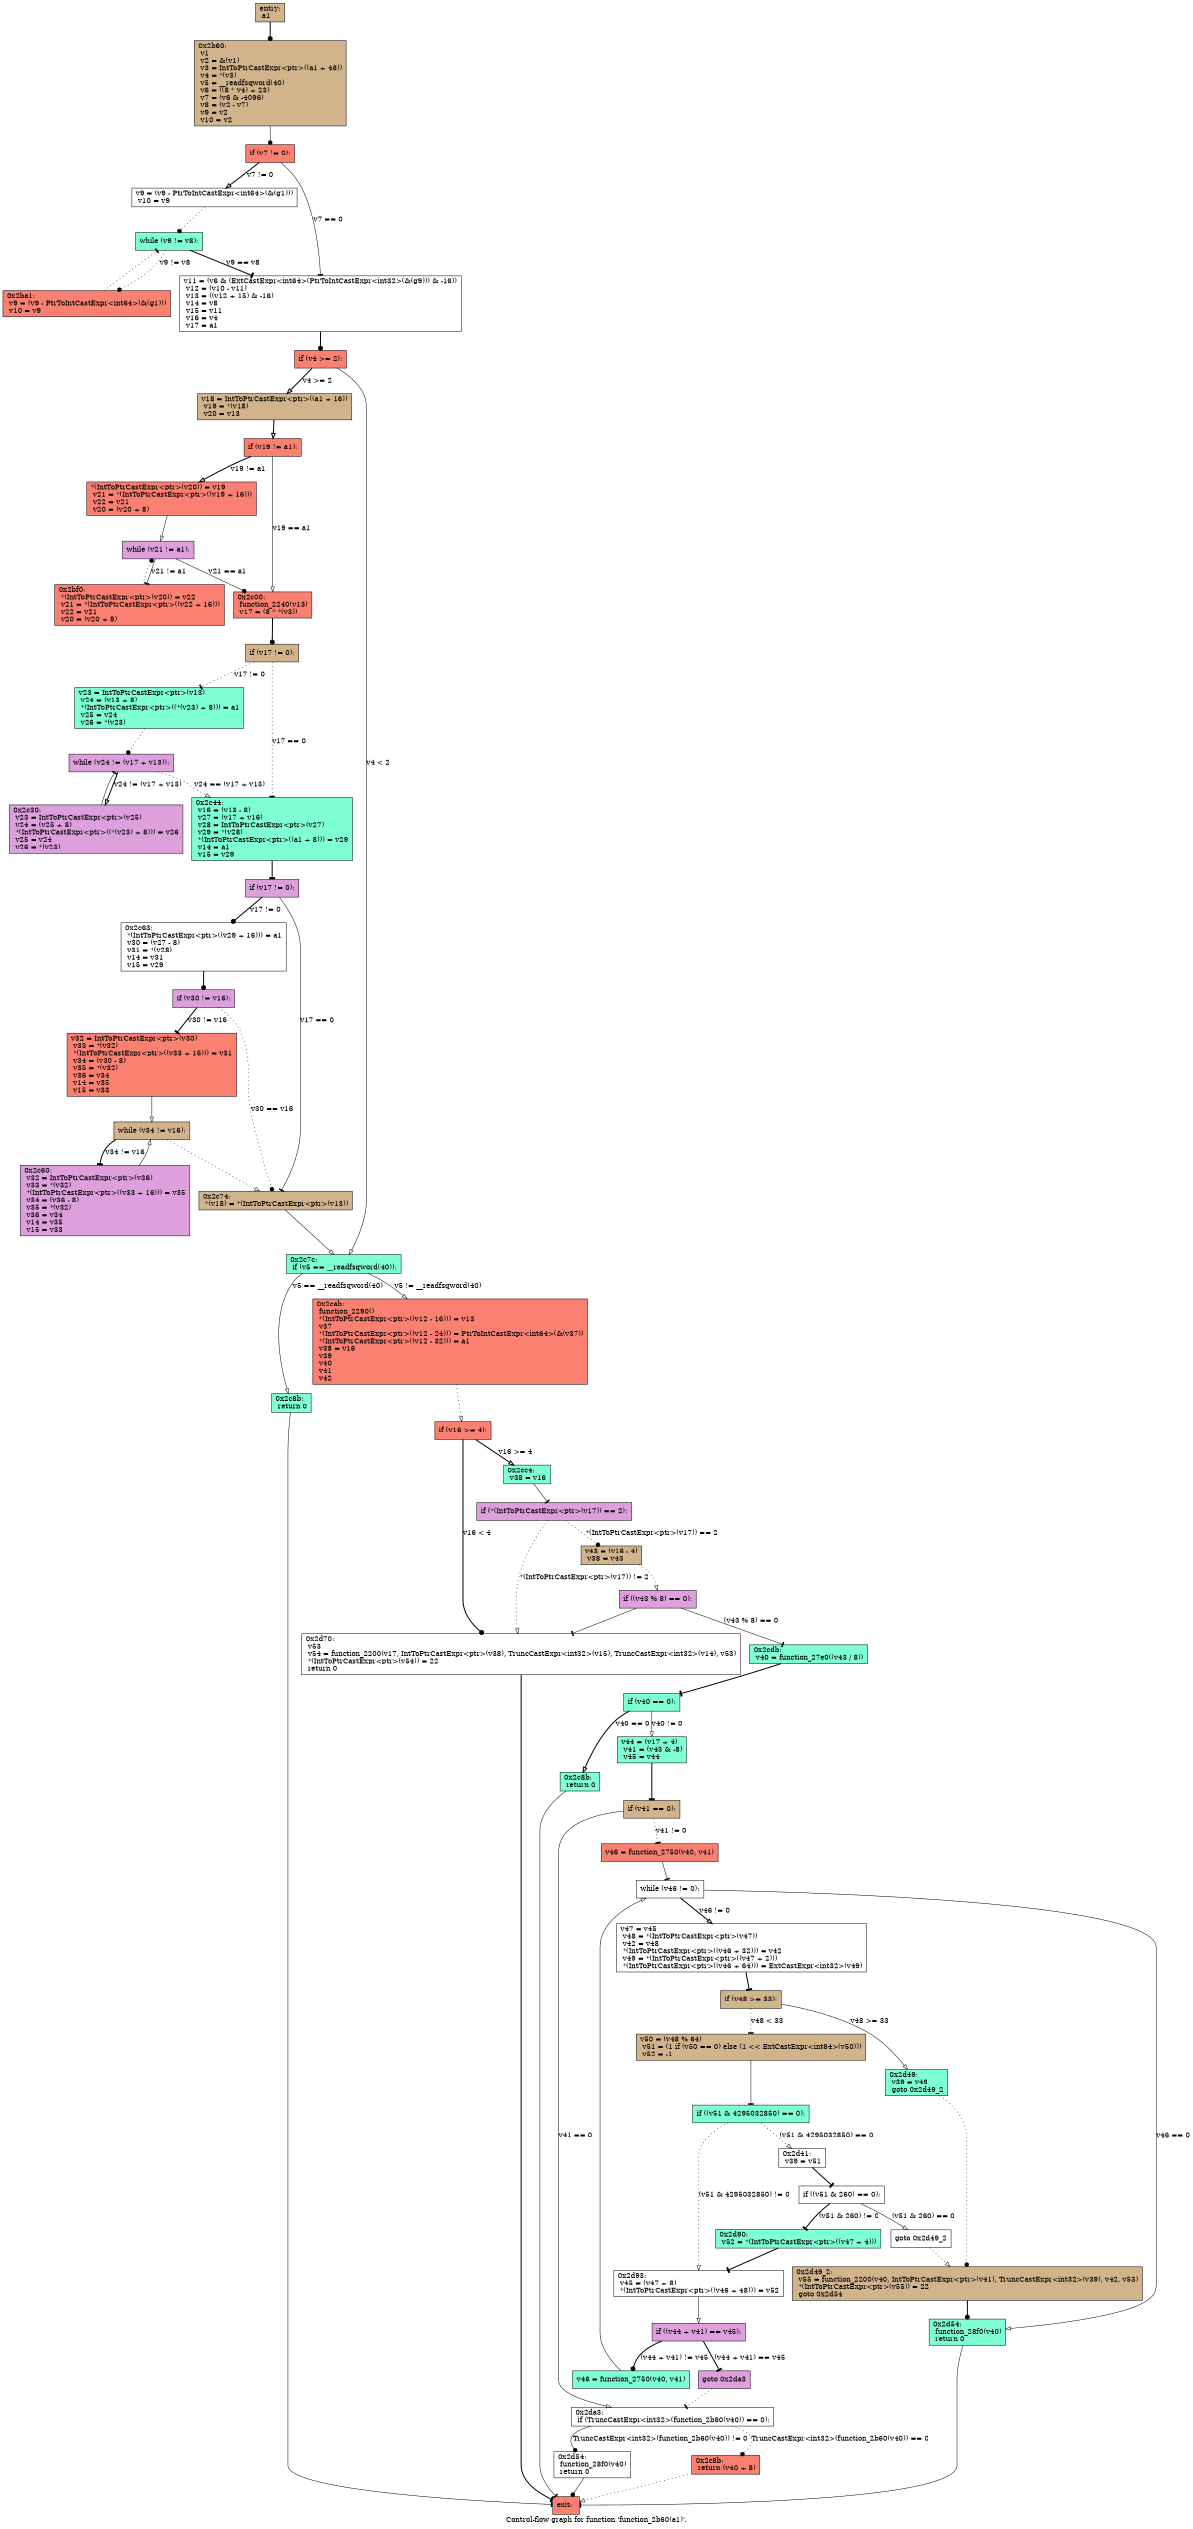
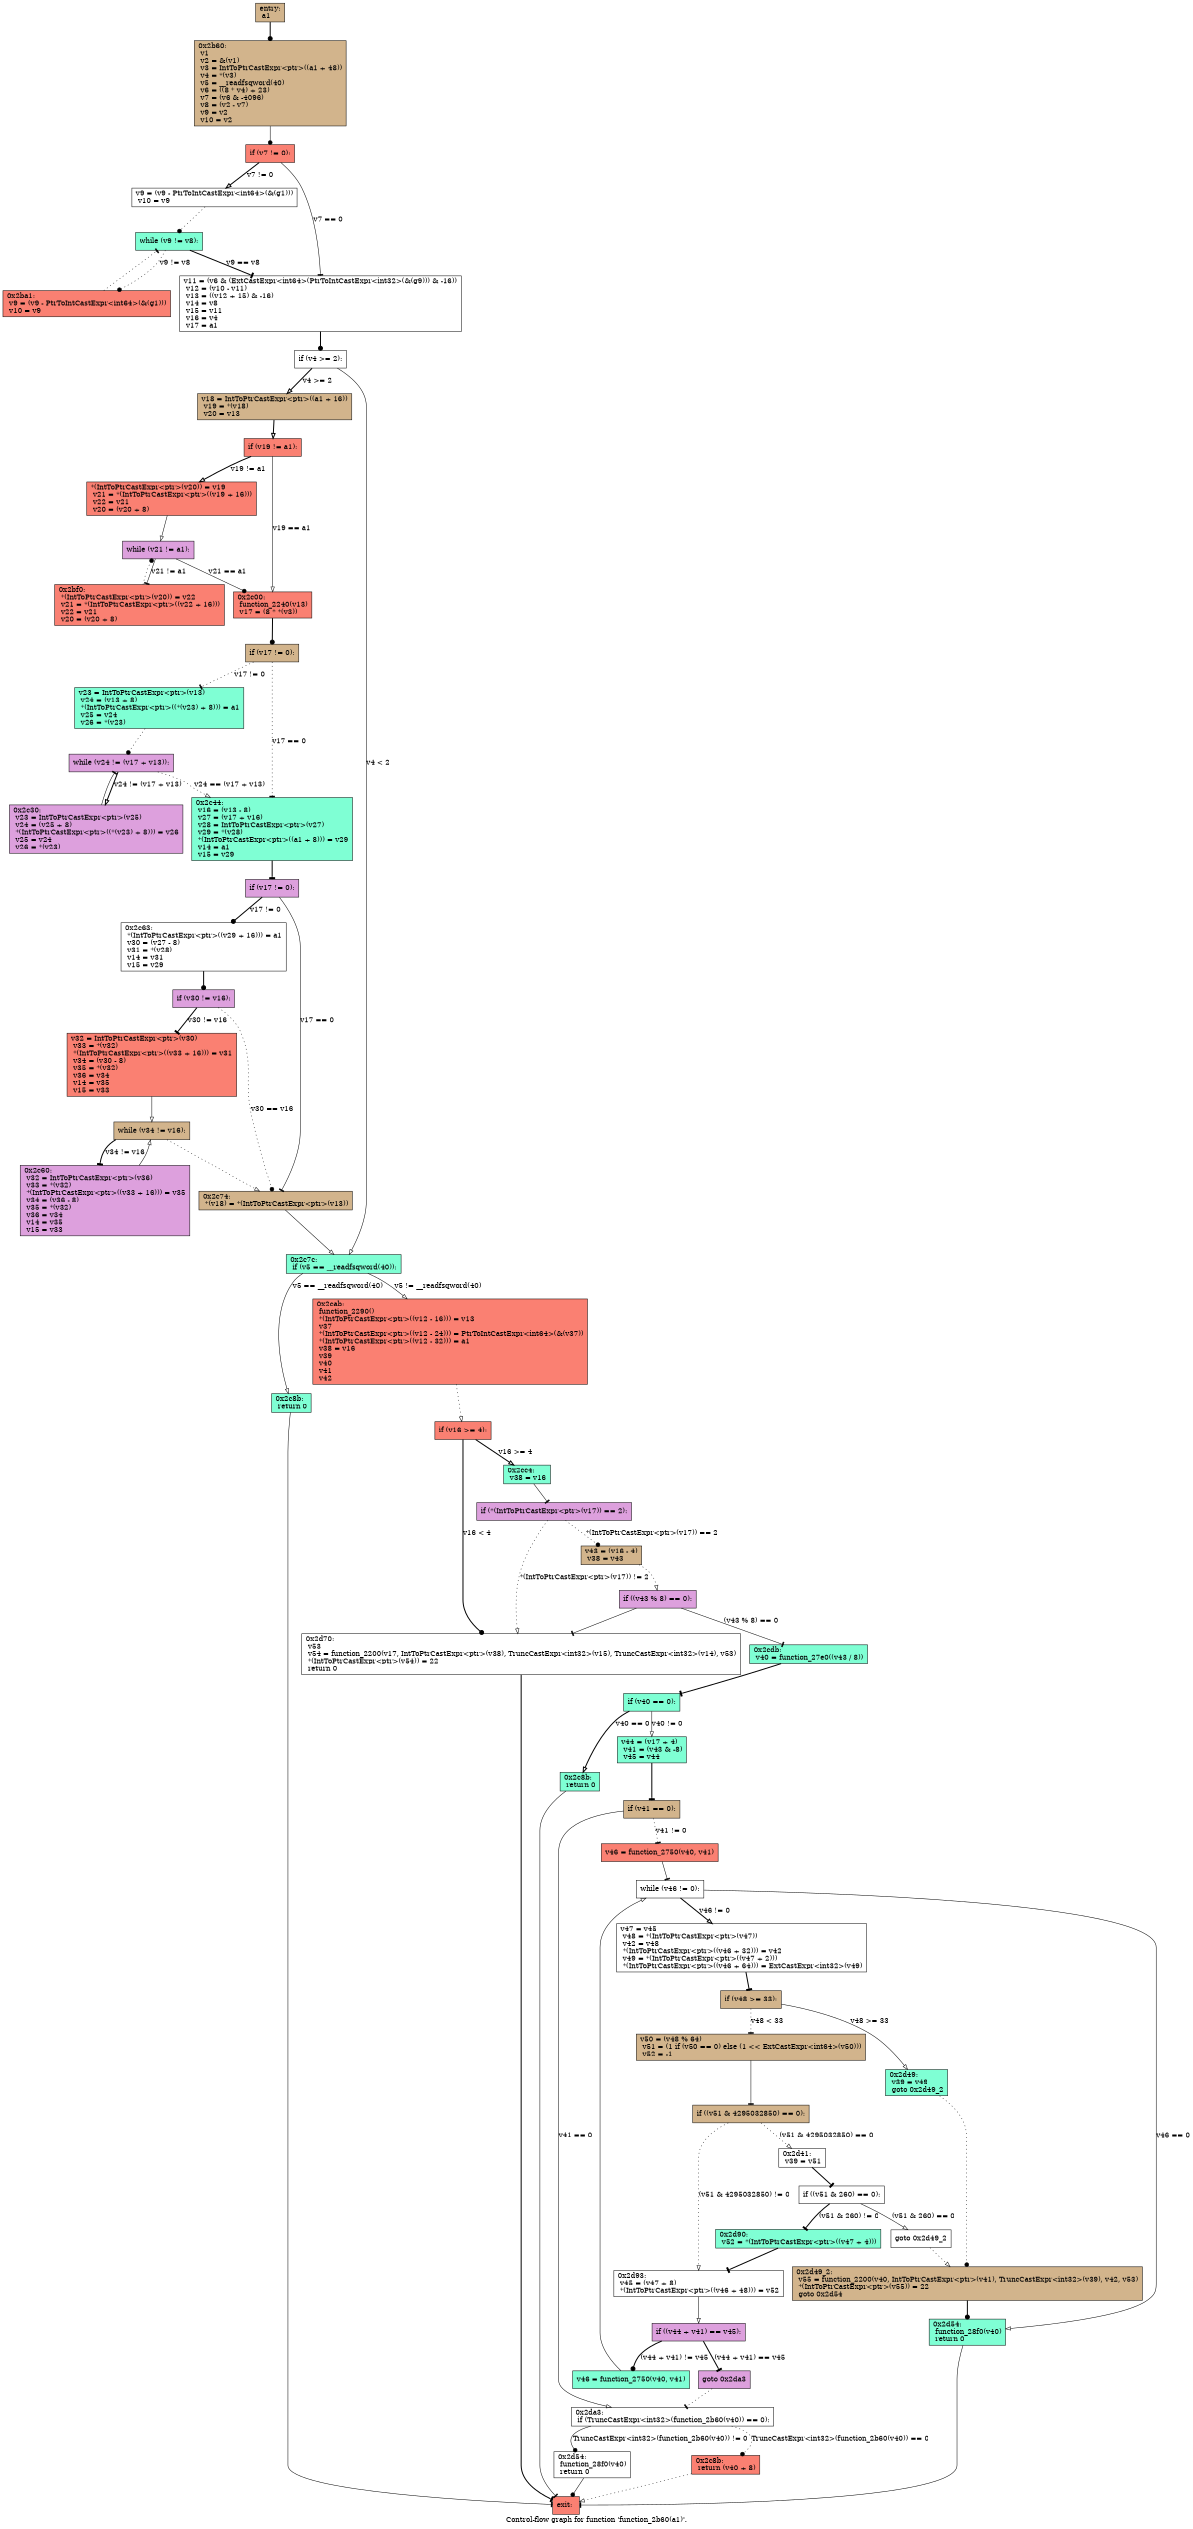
  digraph {
    label="Control-flow graph for function 'function_2b60(a1)'."
    node [fillcolor=aquamarine shape=record style=filled]
    edge [arrowhead=onormal style=solid]
    n1 [fillcolor=tan label="{entry:\l  a1\l}"]
    n2 [fillcolor=tan label="{0x2b60:\l  v1\l  v2 = &(v1)\l  v3 = IntToPtrCastExpr\<ptr\>((a1 + 48))\l  v4 = *(v3)\l  v5 = __readfsqword(40)\l  v6 = ((8 * v4) + 23)\l  v7 = (v6 & -4096)\l  v8 = (v2 - v7)\l  v9 = v2\l  v10 = v2\l}"]
    n3 [fillcolor=salmon label="{  if (v7 != 0):\l}"]
    n4 [fillcolor=white label="{  v9 = (v9 - PtrToIntCastExpr\<int64\>(&(g1)))\l  v10 = v9\l}"]
    n5 [fillcolor=white label="{  v11 = (v6 & (ExtCastExpr\<int64\>(PtrToIntCastExpr\<int32\>(&(g9))) & -16))\l  v12 = (v10 - v11)\l  v13 = ((v12 + 15) & -16)\l  v14 = v8\l  v15 = v11\l  v16 = v4\l  v17 = a1\l}"]
    n6 [label="{  while (v9 != v8):\l}"]
-   n7 [fillcolor=salmon label="{  if (v4 \>= 2):\l}"]
+   n7 [fillcolor=white label="{  if (v4 \>= 2):\l}"]
    n8 [fillcolor=salmon label="{0x2ba1:\l  v9 = (v9 - PtrToIntCastExpr\<int64\>(&(g1)))\l  v10 = v9\l}"]
    n9 [fillcolor=tan label="{  v18 = IntToPtrCastExpr\<ptr\>((a1 + 16))\l  v19 = *(v18)\l  v20 = v13\l}"]
    n10 [label="{0x2c7c:\l  if (v5 == __readfsqword(40)):\l}"]
    n11 [fillcolor=salmon label="{  if (v19 != a1):\l}"]
    n12 [label="{0x2c8b:\l  return 0\l}"]
    n13 [fillcolor=salmon label="{0x2cab:\l  function_2290()\l  *(IntToPtrCastExpr\<ptr\>((v12 - 16))) = v13\l  v37\l  *(IntToPtrCastExpr\<ptr\>((v12 - 24))) = PtrToIntCastExpr\<int64\>(&(v37))\l  *(IntToPtrCastExpr\<ptr\>((v12 - 32))) = a1\l  v38 = v16\l  v39\l  v40\l  v41\l  v42\l}"]
    n14 [fillcolor=salmon label="{  *(IntToPtrCastExpr\<ptr\>(v20)) = v19\l  v21 = *(IntToPtrCastExpr\<ptr\>((v19 + 16)))\l  v22 = v21\l  v20 = (v20 + 8)\l}"]
    n15 [fillcolor=salmon label="{0x2c00:\l  function_2240(v13)\l  v17 = (8 * *(v3))\l}"]
    n16 [fillcolor=salmon label="{exit:\l}"]
    n17 [fillcolor=salmon label="{  if (v16 \>= 4):\l}"]
    n18 [fillcolor=plum label="{  while (v21 != a1):\l}"]
    n19 [fillcolor=tan label="{  if (v17 != 0):\l}"]
    n20 [label="{0x2cc4:\l  v38 = v16\l}"]
    n21 [fillcolor=white label="{0x2d70:\l  v53\l  v54 = function_2200(v17, IntToPtrCastExpr\<ptr\>(v38), TruncCastExpr\<int32\>(v15), TruncCastExpr\<int32\>(v14), v53)\l  *(IntToPtrCastExpr\<ptr\>(v54)) = 22\l  return 0\l}"]
    n22 [fillcolor=salmon label="{0x2bf0:\l  *(IntToPtrCastExpr\<ptr\>(v20)) = v22\l  v21 = *(IntToPtrCastExpr\<ptr\>((v22 + 16)))\l  v22 = v21\l  v20 = (v20 + 8)\l}"]
    n23 [label="{  v23 = IntToPtrCastExpr\<ptr\>(v13)\l  v24 = (v13 + 8)\l  *(IntToPtrCastExpr\<ptr\>((*(v23) + 8))) = a1\l  v25 = v24\l  v26 = *(v23)\l}"]
    n24 [label="{0x2c44:\l  v16 = (v13 - 8)\l  v27 = (v17 + v16)\l  v28 = IntToPtrCastExpr\<ptr\>(v27)\l  v29 = *(v28)\l  *(IntToPtrCastExpr\<ptr\>((a1 + 8))) = v29\l  v14 = a1\l  v15 = v29\l}"]
    n25 [fillcolor=plum label="{  if (*(IntToPtrCastExpr\<ptr\>(v17)) == 2):\l}"]
    n26 [fillcolor=plum label="{  while (v24 != (v17 + v13)):\l}"]
    n27 [fillcolor=plum label="{  if (v17 != 0):\l}"]
    n28 [fillcolor=tan label="{  v43 = (v16 - 4)\l  v38 = v43\l}"]
    n29 [fillcolor=plum label="{0x2c30:\l  v23 = IntToPtrCastExpr\<ptr\>(v25)\l  v24 = (v25 + 8)\l  *(IntToPtrCastExpr\<ptr\>((*(v23) + 8))) = v26\l  v25 = v24\l  v26 = *(v23)\l}"]
    n30 [fillcolor=white label="{0x2c63:\l  *(IntToPtrCastExpr\<ptr\>((v29 + 16))) = a1\l  v30 = (v27 - 8)\l  v31 = *(v28)\l  v14 = v31\l  v15 = v29\l}"]
    n31 [fillcolor=tan label="{0x2c74:\l  *(v18) = *(IntToPtrCastExpr\<ptr\>(v13))\l}"]
    n32 [fillcolor=plum label="{  if ((v43 % 8) == 0):\l}"]
    n33 [fillcolor=plum label="{  if (v30 != v16):\l}"]
    n34 [label="{0x2cdb:\l  v40 = function_27e0((v43 / 8))\l}"]
    n35 [fillcolor=salmon label="{  v32 = IntToPtrCastExpr\<ptr\>(v30)\l  v33 = *(v32)\l  *(IntToPtrCastExpr\<ptr\>((v33 + 16))) = v31\l  v34 = (v30 - 8)\l  v35 = *(v32)\l  v36 = v34\l  v14 = v35\l  v15 = v33\l}"]
    n36 [label="{  if (v40 == 0):\l}"]
    n37 [fillcolor=tan label="{  while (v34 != v16):\l}"]
    n38 [label="{0x2c8b:\l  return 0\l}"]
    n39 [label="{  v44 = (v17 + 4)\l  v41 = (v43 & -8)\l  v45 = v44\l}"]
    n40 [fillcolor=plum label="{0x2c60:\l  v32 = IntToPtrCastExpr\<ptr\>(v36)\l  v33 = *(v32)\l  *(IntToPtrCastExpr\<ptr\>((v33 + 16))) = v35\l  v34 = (v36 - 8)\l  v35 = *(v32)\l  v36 = v34\l  v14 = v35\l  v15 = v33\l}"]
    n41 [fillcolor=tan label="{  if (v41 == 0):\l}"]
    n42 [fillcolor=white label="{0x2da3:\l  if (TruncCastExpr\<int32\>(function_2b60(v40)) == 0):\l}"]
    n43 [fillcolor=salmon label="{  v46 = function_2750(v40, v41)\l}"]
    n44 [fillcolor=salmon label="{0x2c8b:\l  return (v40 + 8)\l}"]
    n45 [fillcolor=white label="{0x2d54:\l  function_28f0(v40)\l  return 0\l}"]
    n46 [fillcolor=white label="{  while (v46 != 0):\l}"]
    n47 [fillcolor=white label="{  v47 = v45\l  v48 = *(IntToPtrCastExpr\<ptr\>(v47))\l  v42 = v48\l  *(IntToPtrCastExpr\<ptr\>((v46 + 32))) = v42\l  v49 = *(IntToPtrCastExpr\<ptr\>((v47 + 2)))\l  *(IntToPtrCastExpr\<ptr\>((v46 + 64))) = ExtCastExpr\<int32\>(v49)\l}"]
    n48 [label="{0x2d54:\l  function_28f0(v40)\l  return 0\l}"]
    n49 [fillcolor=tan label="{  if (v48 \>= 33):\l}"]
    n50 [label="{0x2d49:\l  v39 = v49\l  goto 0x2d49_2\l}"]
    n51 [fillcolor=tan label="{  v50 = (v48 % 64)\l  v51 = (1 if (v50 == 0) else (1 \<\< ExtCastExpr\<int64\>(v50)))\l  v52 = -1\l}"]
    n52 [fillcolor=tan label="{0x2d49_2:\l  v55 = function_2200(v40, IntToPtrCastExpr\<ptr\>(v41), TruncCastExpr\<int32\>(v39), v42, v53)\l  *(IntToPtrCastExpr\<ptr\>(v55)) = 22\l  goto 0x2d54\l}"]
-   n53 [label="{  if ((v51 & 4295032850) == 0):\l}"]
+   n53 [fillcolor=tan label="{  if ((v51 & 4295032850) == 0):\l}"]
    n54 [fillcolor=white label="{0x2d41:\l  v39 = v51\l}"]
    n55 [fillcolor=white label="{0x2d93:\l  v45 = (v47 + 8)\l  *(IntToPtrCastExpr\<ptr\>((v46 + 48))) = v52\l}"]
    n56 [fillcolor=white label="{  if ((v51 & 260) == 0):\l}"]
    n57 [fillcolor=plum label="{  if ((v44 + v41) == v45):\l}"]
    n58 [fillcolor=white label="{  goto 0x2d49_2\l}"]
    n59 [label="{0x2d90:\l  v52 = *(IntToPtrCastExpr\<ptr\>((v47 + 4)))\l}"]
    n60 [fillcolor=plum label="{  goto 0x2da3\l}"]
    n61 [label="{  v46 = function_2750(v40, v41)\l}"]
    n1 -> n2 [arrowhead=dot style=bold]
    n2 -> n3 [arrowhead=dot]
    n3 -> n4 [label="v7 != 0" style=bold]
    n3 -> n5 [arrowhead=tee label="v7 == 0"]
    n4 -> n6 [arrowhead=dot style=dotted]
    n5 -> n7 [arrowhead=dot style=bold]
    n6 -> n5 [arrowhead=tee label="v9 == v8" style=bold]
    n6 -> n8 [arrowhead=dot label="v9 != v8" style=dotted]
    n7 -> n9 [label="v4 \>= 2" style=bold]
    n7 -> n10 [label="v4 \< 2"]
    n8 -> n6 [arrowhead=tee style=dotted]
    n9 -> n11 [style=bold]
    n10 -> n12 [label="v5 == __readfsqword(40)"]
    n10 -> n13 [label="v5 != __readfsqword(40)"]
    n11 -> n14 [label="v19 != a1" style=bold]
    n11 -> n15 [label="v19 == a1"]
    n12 -> n16 [arrowhead=tee]
    n13 -> n17 [style=dotted]
    n14 -> n18
    n15 -> n19 [arrowhead=dot style=bold]
    n17 -> n20 [label="v16 \>= 4" style=bold]
    n17 -> n21 [arrowhead=dot label="v16 \< 4" style=bold]
    n18 -> n15 [arrowhead=dot label="v21 == a1"]
    n18 -> n22 [arrowhead=tee label="v21 != a1"]
    n19 -> n23 [arrowhead=tee label="v17 != 0" style=dotted]
    n19 -> n24 [arrowhead=tee label="v17 == 0" style=dotted]
    n20 -> n25 [arrowhead=tee]
    n21 -> n16 [arrowhead=tee style=bold]
    n22 -> n18 [arrowhead=dot style=dotted]
    n23 -> n26 [arrowhead=dot style=dotted]
    n24 -> n27 [arrowhead=tee style=bold]
    n25 -> n21 [label="*(IntToPtrCastExpr\<ptr\>(v17)) != 2" style=dotted]
    n25 -> n28 [arrowhead=dot label="*(IntToPtrCastExpr\<ptr\>(v17)) == 2" style=dotted]
    n26 -> n24 [label="v24 == (v17 + v13)" style=dotted]
    n26 -> n29 [label="v24 != (v17 + v13)" style=bold]
    n27 -> n30 [arrowhead=dot label="v17 != 0" style=bold]
    n27 -> n31 [arrowhead=tee label="v17 == 0"]
    n28 -> n32 [style=dotted]
    n29 -> n26 [arrowhead=tee]
    n30 -> n33 [arrowhead=dot style=bold]
    n31 -> n10
    n32 -> n21 [arrowhead=tee]
    n32 -> n34 [arrowhead=tee label="(v43 % 8) == 0"]
    n33 -> n31 [arrowhead=dot label="v30 == v16" style=dotted]
    n33 -> n35 [arrowhead=tee label="v30 != v16" style=bold]
    n34 -> n36 [arrowhead=tee style=bold]
    n35 -> n37
    n36 -> n38 [label="v40 == 0" style=bold]
    n36 -> n39 [label="v40 != 0"]
    n37 -> n31 [style=dotted]
    n37 -> n40 [arrowhead=tee label="v34 != v16" style=bold]
    n38 -> n16 [arrowhead=tee]
    n39 -> n41 [arrowhead=tee style=bold]
    n40 -> n37
    n41 -> n42 [label="v41 == 0"]
    n41 -> n43 [arrowhead=tee label="v41 != 0" style=dotted]
    n42 -> n44 [arrowhead=dot label="TruncCastExpr\<int32\>(function_2b60(v40)) == 0" style=dotted]
    n42 -> n45 [arrowhead=dot label="TruncCastExpr\<int32\>(function_2b60(v40)) != 0"]
    n43 -> n46 [arrowhead=tee]
    n44 -> n16 [style=dotted]
    n45 -> n16 [arrowhead=dot]
    n46 -> n47 [label="v46 != 0" style=bold]
    n46 -> n48 [label="v46 == 0"]
    n47 -> n49 [arrowhead=tee style=bold]
    n48 -> n16 [arrowhead=tee]
    n49 -> n50 [label="v48 \>= 33"]
    n49 -> n51 [arrowhead=tee label="v48 \< 33" style=dotted]
    n50 -> n52 [arrowhead=dot style=dotted]
    n51 -> n53 [arrowhead=tee]
    n52 -> n48 [arrowhead=dot style=bold]
    n53 -> n54 [label="(v51 & 4295032850) == 0" style=dotted]
    n53 -> n55 [label="(v51 & 4295032850) != 0" style=dotted]
    n54 -> n56 [arrowhead=tee style=bold]
    n55 -> n57
    n56 -> n58 [label="(v51 & 260) == 0"]
    n56 -> n59 [arrowhead=tee label="(v51 & 260) != 0" style=bold]
    n57 -> n60 [arrowhead=tee label="(v44 + v41) == v45" style=bold]
    n57 -> n61 [arrowhead=dot label="(v44 + v41) != v45" style=bold]
    n58 -> n52 [style=dotted]
    n59 -> n55 [arrowhead=tee style=bold]
    n60 -> n42 [arrowhead=tee style=dotted]
    n61 -> n46
  }
